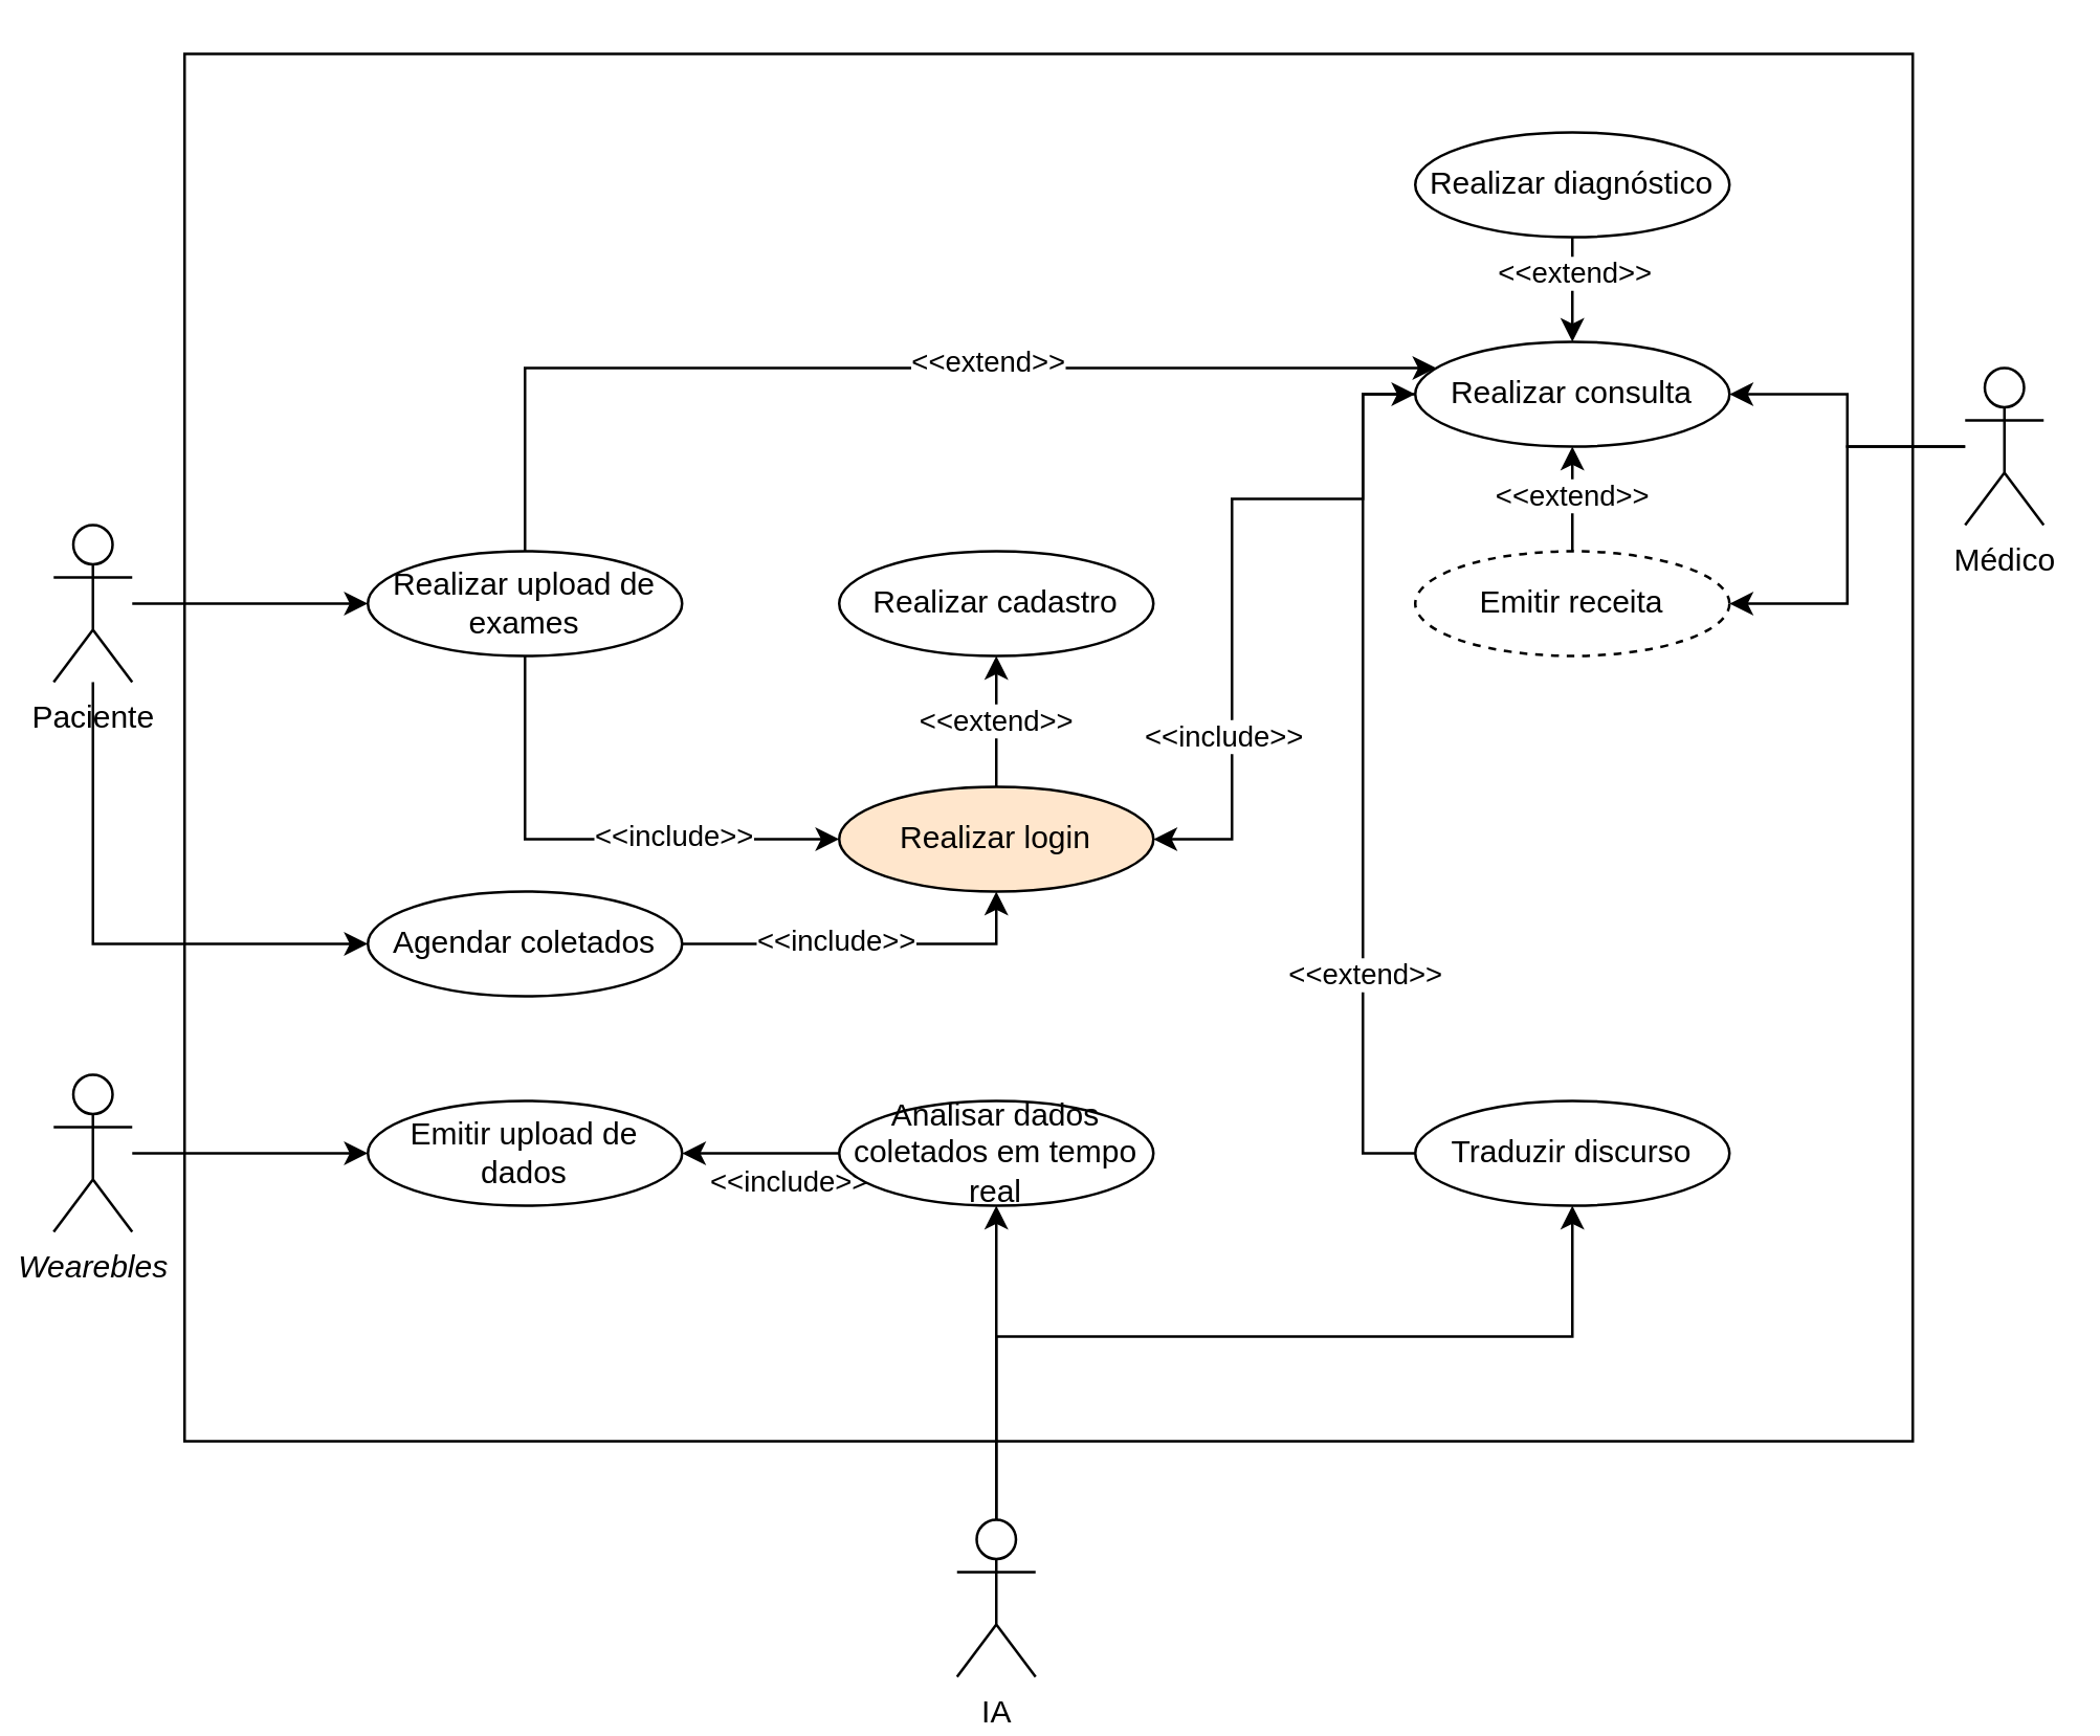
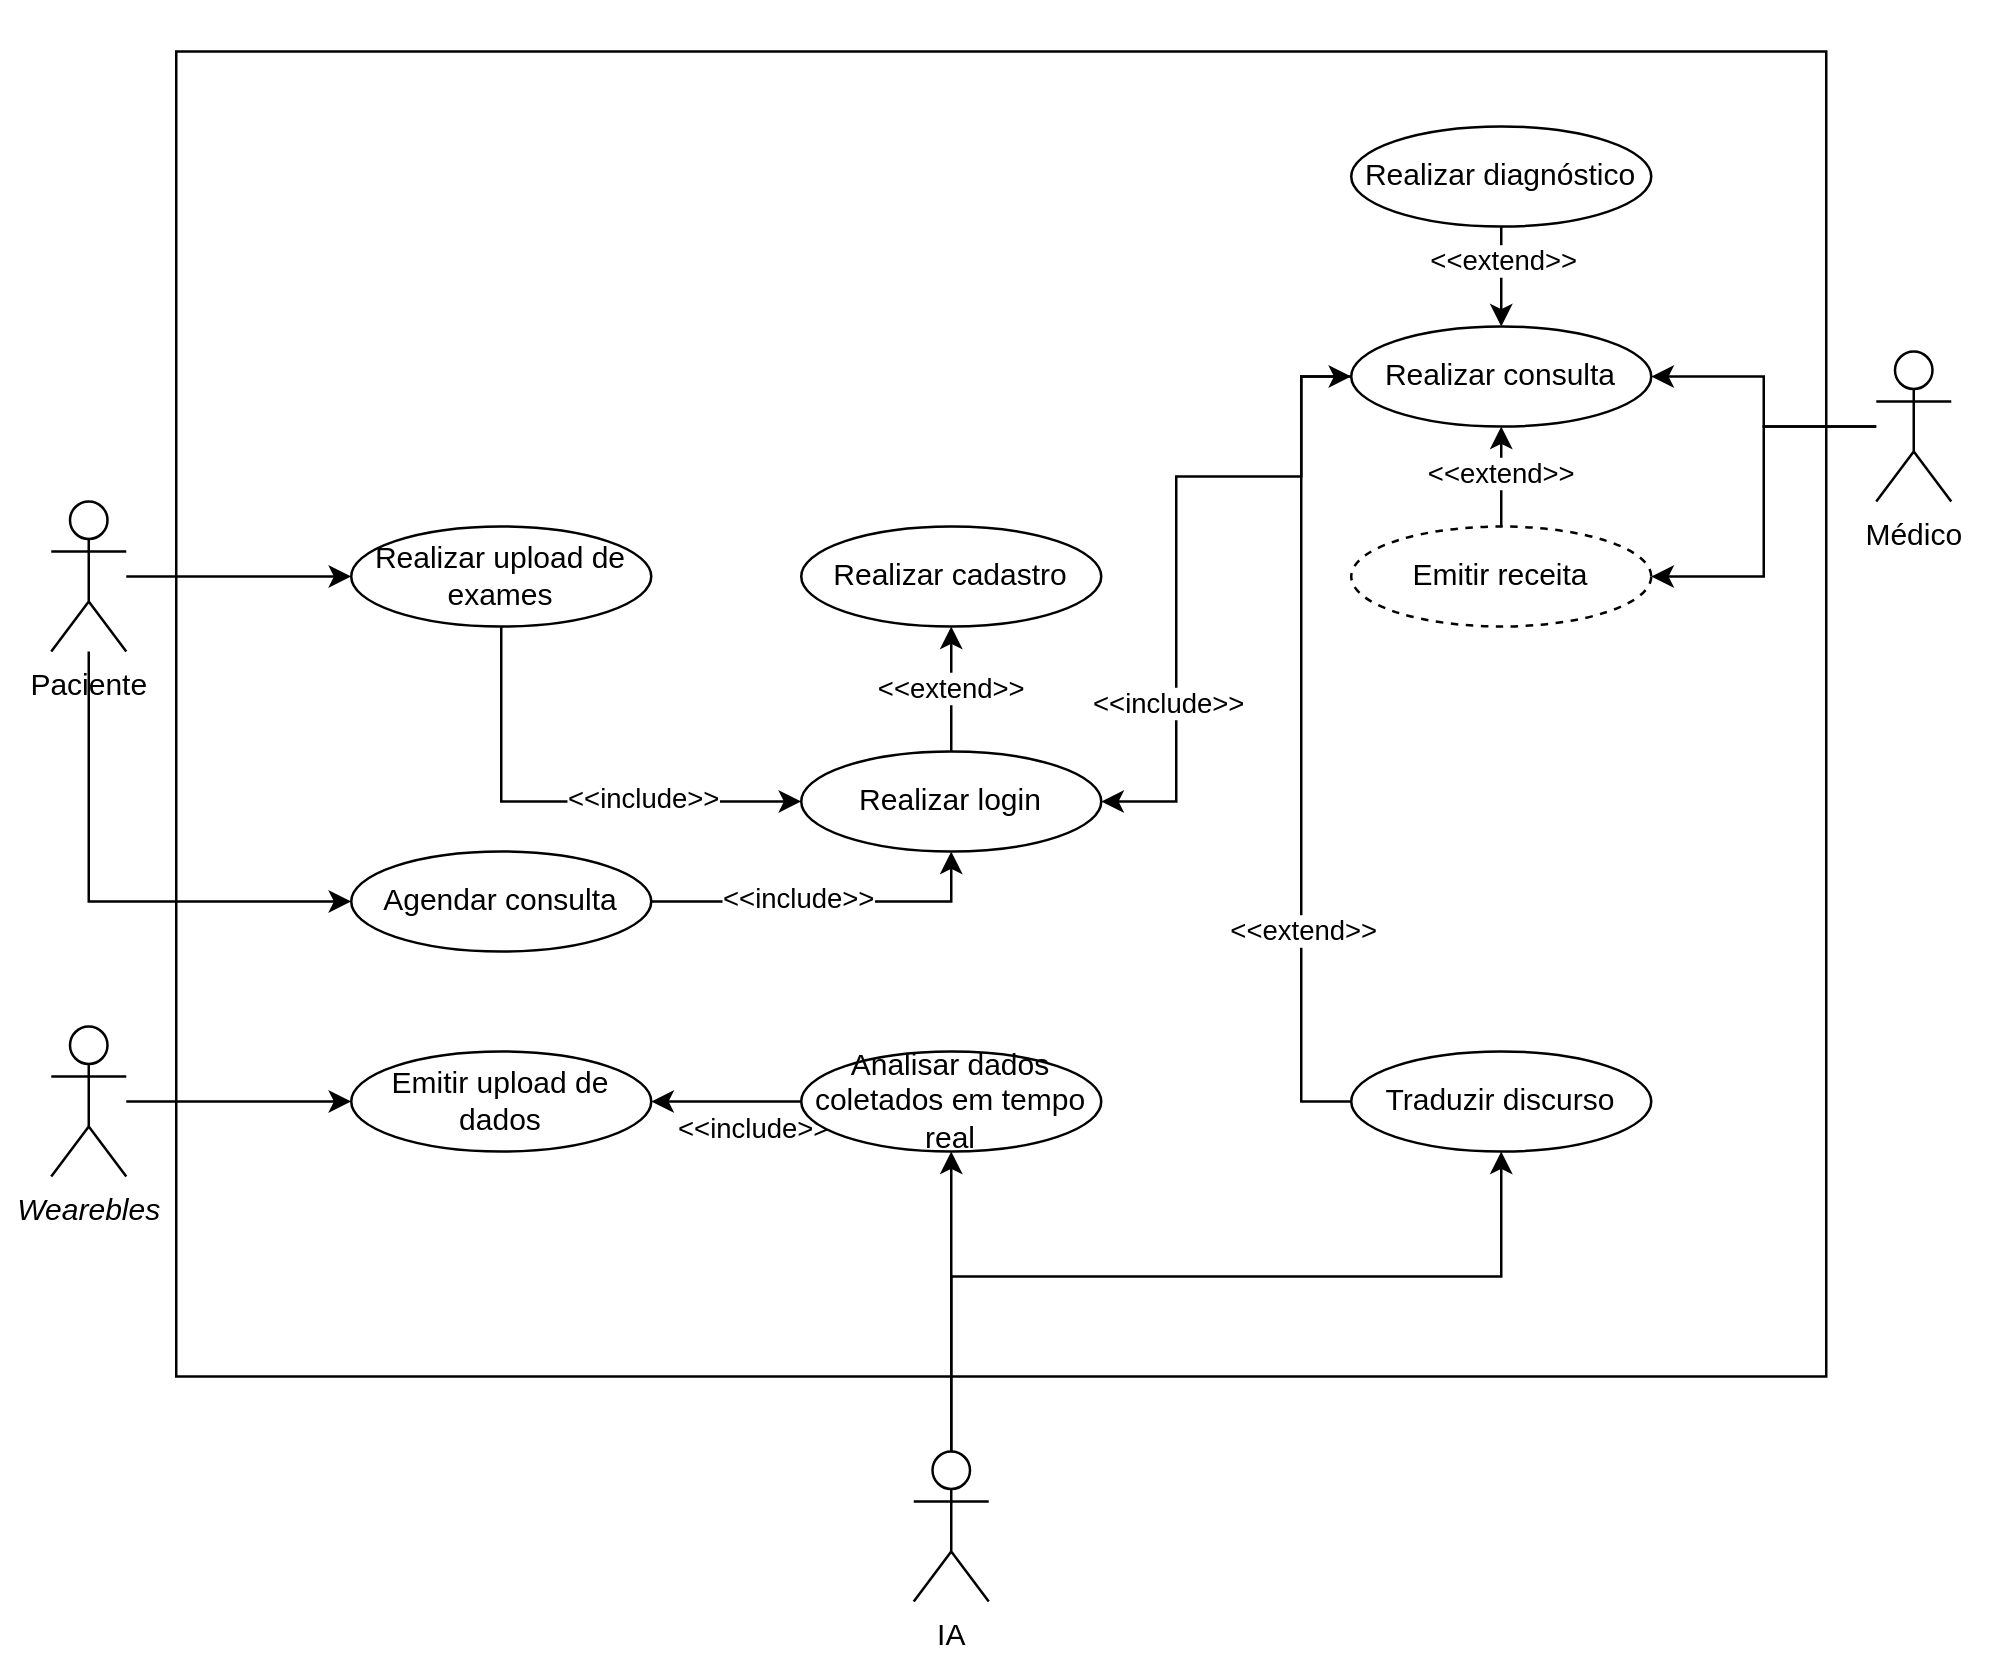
  <mxCell id="0" />
  <mxCell id="1" parent="0" />
  <mxCell id="2" value="" style="rounded=0;whiteSpace=wrap;html=1;" vertex="1" parent="1"><mxGeometry x="70" y="20" width="660" height="530" as="geometry" /></mxCell>
  <mxCell id="3" style="edgeStyle=orthogonalEdgeStyle;rounded=0;orthogonalLoop=1;jettySize=auto;html=1;" edge="1" parent="1" source="5" target="9"><mxGeometry relative="1" as="geometry"><Array as="points"><mxPoint x="35" y="360" /></Array></mxGeometry></mxCell>
  <mxCell id="4" style="edgeStyle=orthogonalEdgeStyle;rounded=0;orthogonalLoop=1;jettySize=auto;html=1;entryX=0;entryY=0.5;entryDx=0;entryDy=0;" edge="1" parent="1" source="5" target="14"><mxGeometry relative="1" as="geometry" /></mxCell>
  <mxCell id="5" value="Paciente" style="shape=umlActor;verticalLabelPosition=bottom;verticalAlign=top;html=1;outlineConnect=0;" vertex="1" parent="1"><mxGeometry x="20" y="200" width="30" height="60" as="geometry" /></mxCell>
  <mxCell id="6" value="Médico&lt;br&gt;" style="shape=umlActor;verticalLabelPosition=bottom;verticalAlign=top;html=1;outlineConnect=0;" vertex="1" parent="1"><mxGeometry x="750" y="140" width="30" height="60" as="geometry" /></mxCell>
  <mxCell id="7" style="edgeStyle=orthogonalEdgeStyle;rounded=0;orthogonalLoop=1;jettySize=auto;html=1;" edge="1" parent="1" source="9" target="36"><mxGeometry relative="1" as="geometry"><Array as="points"><mxPoint x="380" y="360" /></Array></mxGeometry></mxCell>
  <mxCell id="8" value="&amp;lt;&amp;lt;include&amp;gt;&amp;gt;" style="edgeLabel;html=1;align=center;verticalAlign=middle;resizable=0;points=[];" vertex="1" connectable="0" parent="7"><mxGeometry x="-0.557" y="3" relative="1" as="geometry"><mxPoint x="27" y="1" as="offset" /></mxGeometry></mxCell>
- <mxCell id="9" value="Agendar coletados" style="ellipse;whiteSpace=wrap;html=1;" vertex="1" parent="1"><mxGeometry x="140" y="340" width="120" height="40" as="geometry" /></mxCell>
+ <mxCell id="9" value="Agendar consulta" style="ellipse;whiteSpace=wrap;html=1;" vertex="1" parent="1"><mxGeometry x="140" y="340" width="120" height="40" as="geometry" /></mxCell>
  <mxCell id="10" style="edgeStyle=orthogonalEdgeStyle;rounded=0;orthogonalLoop=1;jettySize=auto;html=1;entryX=0;entryY=0.5;entryDx=0;entryDy=0;" edge="1" parent="1" source="14" target="36"><mxGeometry relative="1" as="geometry"><Array as="points"><mxPoint x="200" y="320" /></Array></mxGeometry></mxCell>
  <mxCell id="11" value="&amp;lt;&amp;lt;include&amp;gt;&amp;gt;" style="edgeLabel;html=1;align=center;verticalAlign=middle;resizable=0;points=[];" vertex="1" connectable="0" parent="10"><mxGeometry x="0.111" y="2" relative="1" as="geometry"><mxPoint x="20" as="offset" /></mxGeometry></mxCell>
- <mxCell id="12" style="edgeStyle=orthogonalEdgeStyle;rounded=0;orthogonalLoop=1;jettySize=auto;html=1;" edge="1" parent="1" source="14" target="20"><mxGeometry relative="1" as="geometry"><Array as="points"><mxPoint x="200" y="140" /></Array></mxGeometry></mxCell>
- <mxCell id="13" value="&amp;lt;&amp;lt;extend&amp;gt;&amp;gt;" style="edgeLabel;html=1;align=center;verticalAlign=middle;resizable=0;points=[];" vertex="1" connectable="0" parent="12"><mxGeometry x="-0.187" y="4" relative="1" as="geometry"><mxPoint x="76" y="1" as="offset" /></mxGeometry></mxCell>
  <mxCell id="14" value="Realizar upload de exames" style="ellipse;whiteSpace=wrap;html=1;" vertex="1" parent="1"><mxGeometry x="140" y="210" width="120" height="40" as="geometry" /></mxCell>
  <mxCell id="15" style="edgeStyle=orthogonalEdgeStyle;rounded=0;orthogonalLoop=1;jettySize=auto;html=1;" edge="1" parent="1" source="17" target="20"><mxGeometry relative="1" as="geometry" /></mxCell>
  <mxCell id="16" value="&amp;lt;&amp;lt;extend&amp;gt;&amp;gt;" style="edgeLabel;html=1;align=center;verticalAlign=middle;resizable=0;points=[];" vertex="1" connectable="0" parent="15"><mxGeometry x="0.1" y="1" relative="1" as="geometry"><mxPoint as="offset" /></mxGeometry></mxCell>
  <mxCell id="17" value="Emitir receita" style="ellipse;whiteSpace=wrap;html=1;dashed=1;" vertex="1" parent="1"><mxGeometry x="540" y="210" width="120" height="40" as="geometry" /></mxCell>
  <mxCell id="18" style="edgeStyle=orthogonalEdgeStyle;rounded=0;orthogonalLoop=1;jettySize=auto;html=1;" edge="1" parent="1" source="20" target="36"><mxGeometry relative="1" as="geometry"><Array as="points"><mxPoint x="520" y="150" /><mxPoint x="520" y="190" /><mxPoint x="470" y="190" /><mxPoint x="470" y="320" /></Array></mxGeometry></mxCell>
  <mxCell id="19" value="&amp;lt;&amp;lt;include&amp;gt;&amp;gt;" style="edgeLabel;html=1;align=center;verticalAlign=middle;resizable=0;points=[];" vertex="1" connectable="0" parent="18"><mxGeometry x="0.697" y="-4" relative="1" as="geometry"><mxPoint y="-29" as="offset" /></mxGeometry></mxCell>
  <mxCell id="20" value="Realizar consulta" style="ellipse;whiteSpace=wrap;html=1;" vertex="1" parent="1"><mxGeometry x="540" y="130" width="120" height="40" as="geometry" /></mxCell>
  <mxCell id="21" style="edgeStyle=orthogonalEdgeStyle;rounded=0;orthogonalLoop=1;jettySize=auto;html=1;" edge="1" parent="1" source="6" target="20"><mxGeometry relative="1" as="geometry" /></mxCell>
  <mxCell id="22" style="edgeStyle=orthogonalEdgeStyle;rounded=0;orthogonalLoop=1;jettySize=auto;html=1;entryX=1;entryY=0.5;entryDx=0;entryDy=0;" edge="1" parent="1" source="6" target="17"><mxGeometry relative="1" as="geometry" /></mxCell>
  <mxCell id="23" style="edgeStyle=orthogonalEdgeStyle;rounded=0;orthogonalLoop=1;jettySize=auto;html=1;" edge="1" parent="1" source="24" target="25"><mxGeometry relative="1" as="geometry" /></mxCell>
  <mxCell id="24" value="&lt;i&gt;Wearebles&lt;/i&gt;" style="shape=umlActor;verticalLabelPosition=bottom;verticalAlign=top;html=1;outlineConnect=0;" vertex="1" parent="1"><mxGeometry x="20" y="410" width="30" height="60" as="geometry" /></mxCell>
  <mxCell id="25" value="Emitir upload de dados" style="ellipse;whiteSpace=wrap;html=1;" vertex="1" parent="1"><mxGeometry x="140" y="420" width="120" height="40" as="geometry" /></mxCell>
  <mxCell id="26" style="edgeStyle=orthogonalEdgeStyle;rounded=0;orthogonalLoop=1;jettySize=auto;html=1;" edge="1" parent="1" source="28" target="25"><mxGeometry relative="1" as="geometry" /></mxCell>
  <mxCell id="27" value="&amp;lt;&amp;lt;include&amp;gt;&amp;gt;" style="edgeLabel;html=1;align=center;verticalAlign=middle;resizable=0;points=[];" vertex="1" connectable="0" parent="26"><mxGeometry x="0.367" relative="1" as="geometry"><mxPoint x="21" y="10" as="offset" /></mxGeometry></mxCell>
  <mxCell id="28" value="Analisar dados coletados em tempo real" style="ellipse;whiteSpace=wrap;html=1;" vertex="1" parent="1"><mxGeometry x="320" y="420" width="120" height="40" as="geometry" /></mxCell>
  <mxCell id="29" style="edgeStyle=orthogonalEdgeStyle;rounded=0;orthogonalLoop=1;jettySize=auto;html=1;" edge="1" parent="1" source="31" target="28"><mxGeometry relative="1" as="geometry" /></mxCell>
  <mxCell id="30" style="edgeStyle=orthogonalEdgeStyle;rounded=0;orthogonalLoop=1;jettySize=auto;html=1;" edge="1" parent="1" source="31" target="34"><mxGeometry relative="1" as="geometry"><Array as="points"><mxPoint x="380" y="510" /><mxPoint x="600" y="510" /></Array></mxGeometry></mxCell>
  <mxCell id="31" value="IA" style="shape=umlActor;verticalLabelPosition=bottom;verticalAlign=top;html=1;outlineConnect=0;" vertex="1" parent="1"><mxGeometry x="365" y="580" width="30" height="60" as="geometry" /></mxCell>
  <mxCell id="32" style="edgeStyle=orthogonalEdgeStyle;rounded=0;orthogonalLoop=1;jettySize=auto;html=1;" edge="1" parent="1" source="34" target="20"><mxGeometry relative="1" as="geometry"><Array as="points"><mxPoint x="520" y="440" /><mxPoint x="520" y="150" /></Array></mxGeometry></mxCell>
  <mxCell id="33" value="&amp;lt;&amp;lt;extend&amp;gt;&amp;gt;" style="edgeLabel;html=1;align=center;verticalAlign=middle;resizable=0;points=[];" vertex="1" connectable="0" parent="32"><mxGeometry x="-0.458" relative="1" as="geometry"><mxPoint as="offset" /></mxGeometry></mxCell>
  <mxCell id="34" value="Traduzir discurso" style="ellipse;whiteSpace=wrap;html=1;" vertex="1" parent="1"><mxGeometry x="540" y="420" width="120" height="40" as="geometry" /></mxCell>
  <mxCell id="35" value="&amp;lt;&amp;lt;extend&amp;gt;&amp;gt;" style="edgeStyle=orthogonalEdgeStyle;rounded=0;orthogonalLoop=1;jettySize=auto;html=1;" edge="1" parent="1" source="36" target="40"><mxGeometry relative="1" as="geometry" /></mxCell>
- <mxCell id="36" value="Realizar login" style="ellipse;whiteSpace=wrap;html=1;fillColor=#ffe6cc;" vertex="1" parent="1"><mxGeometry x="320" y="300" width="120" height="40" as="geometry" /></mxCell>
+ <mxCell id="36" value="Realizar login" style="ellipse;whiteSpace=wrap;html=1;" vertex="1" parent="1"><mxGeometry x="320" y="300" width="120" height="40" as="geometry" /></mxCell>
  <mxCell id="37" style="edgeStyle=orthogonalEdgeStyle;rounded=0;orthogonalLoop=1;jettySize=auto;html=1;entryX=0.5;entryY=0;entryDx=0;entryDy=0;" edge="1" parent="1" source="39" target="20"><mxGeometry relative="1" as="geometry" /></mxCell>
  <mxCell id="38" value="&amp;lt;&amp;lt;extend&amp;gt;&amp;gt;" style="edgeLabel;html=1;align=center;verticalAlign=middle;resizable=0;points=[];" vertex="1" connectable="0" parent="37"><mxGeometry x="-0.375" relative="1" as="geometry"><mxPoint as="offset" /></mxGeometry></mxCell>
  <mxCell id="39" value="Realizar diagnóstico" style="ellipse;whiteSpace=wrap;html=1;" vertex="1" parent="1"><mxGeometry x="540" y="50" width="120" height="40" as="geometry" /></mxCell>
  <mxCell id="40" value="Realizar cadastro" style="ellipse;whiteSpace=wrap;html=1;" vertex="1" parent="1"><mxGeometry x="320" y="210" width="120" height="40" as="geometry" /></mxCell>
